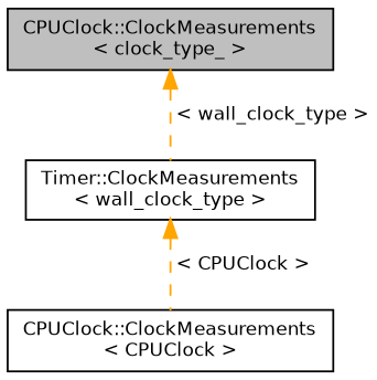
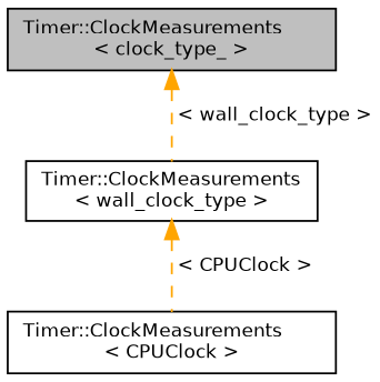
  digraph {
    node [color=black fillcolor=white fontname=Helvetica fontsize=10 shape=record style=filled]
    edge [color=orange dir=back fontname=Helvetica fontsize=10 labelfontname=Helvetica labelfontsize=10 style=dashed]
-   n1 [fillcolor=grey75 fontcolor=black height=0.2 label="CPUClock::ClockMeasurements\l\< clock_type_ \>" width=0.4]
+   n1 [fillcolor=grey75 fontcolor=black height=0.2 label="Timer::ClockMeasurements\l\< clock_type_ \>" width=0.4]
    n2 [height=0.2 label="Timer::ClockMeasurements\l\< wall_clock_type \>" width=0.4]
-   n3 [height=0.2 label="CPUClock::ClockMeasurements\l\< CPUClock \>" width=0.4]
+   n3 [height=0.2 label="Timer::ClockMeasurements\l\< CPUClock \>" width=0.4]
    n1 -> n2 [label=" \< wall_clock_type \>"]
    n2 -> n3 [label=" \< CPUClock \>"]
  }
